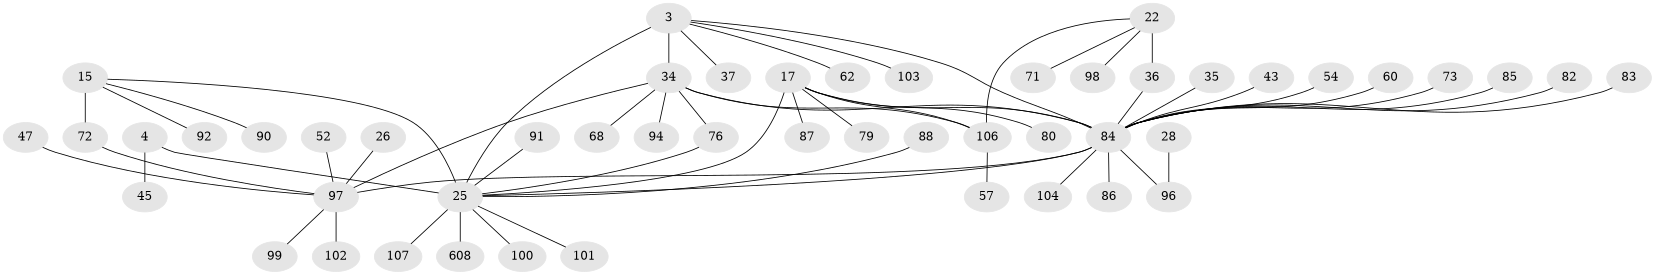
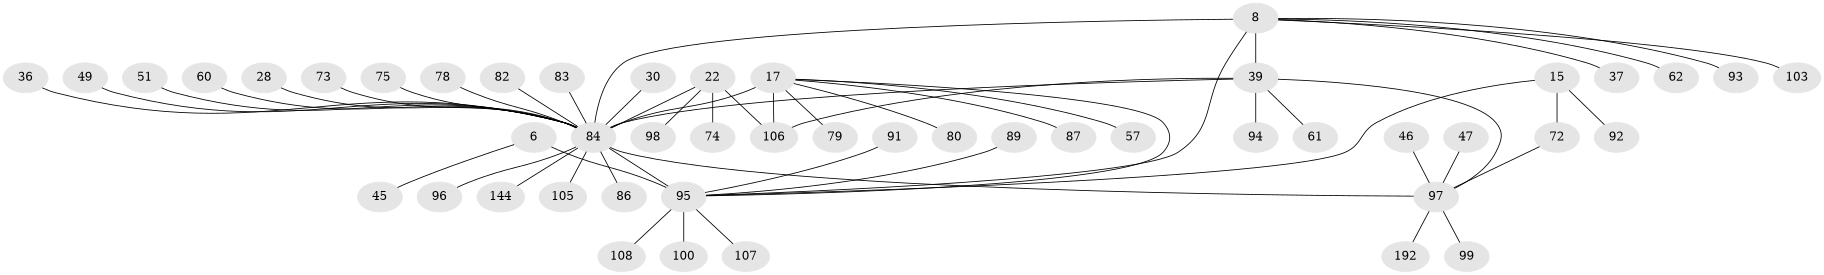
  graph {
    node [color=gray90 style=filled]
-   4 [super="+3"]
+   4 [super="+3" label=6]
    45
-   95 [super="+85+5+74+50+67" label=25]
+   95 [super="+85+5+74+50+67"]
    100
-   101
    107
-   108 [label=608]
-   8 [super="+6" label=3]
-   34 [super="+10"]
+   108
+   8 [super="+6"]
+   34 [super="+10" label=39]
    37
    62
    84 [super="+66+24+25+70"]
+   93
    103
    97 [super="+32+38"]
    106 [super="+64+77"]
-   61 [label=68]
-   76 [super="+48"]
+   61
    94 [super="+54"]
    86
    96
-   104
+   104 [label=144]
+   105 [super="+89"]
    15 [super="+12"]
-   90
    92
    72
    99 [super="+40"]
-   102
+   102 [label=192]
    17 [super="+16"]
    57
    79
    80
    87
    22 [super="+21"]
-   71 [super="+65"]
+   71 [super="+65" label=74]
    98
-   35
+   35 [label=30]
    36
-   46 [label=26]
+   46
    47
-   49 [label=43]
-   51 [label=54]
-   52
+   49
+   51
    60
    n46 [label=28]
    73
-   75 [label=85]
+   75
+   78
    82 [super="+81"]
    83
-   88
+   88 [label=89]
    91 [super="+55+69"]
    4 -- 45
    4 -- 95 [weight=6]
    95 -- 100
-   95 -- 101
    95 -- 107
    95 -- 108
    8 -- 95 [weight=2]
    8 -- 34 [weight=6]
    8 -- 37
    8 -- 62
    8 -- 84 [weight=2]
+   8 -- 93
    8 -- 103
    34 -- 84
    34 -- 97
    34 -- 106
    34 -- 61
-   34 -- 76
    34 -- 94
    84 -- 95 [weight=3]
    84 -- 97 [weight=2]
    84 -- 86
    84 -- 96
    84 -- 104
+   84 -- 105
    97 -- 99
    97 -- 102
-   76 -- 95
    15 -- 95
-   15 -- 90
    15 -- 92
    15 -- 72 [weight=6]
    72 -- 97
    17 -- 95
    17 -- 84 [weight=6]
    17 -- 106
-   106 -- 57
+   17 -- 57
    17 -- 79
    17 -- 80
    17 -- 87
-   22 -- 36 [weight=9]
+   22 -- 84 [weight=9]
    22 -- 106
    22 -- 71
    22 -- 98
    35 -- 84
    36 -- 84
    46 -- 97
    47 -- 97
    49 -- 84
    51 -- 84
-   52 -- 97
    60 -- 84
-   n46 -- 96
+   n46 -- 84
    73 -- 84
    75 -- 84
+   78 -- 84
    82 -- 84
    83 -- 84
    88 -- 95
    91 -- 95
  }
